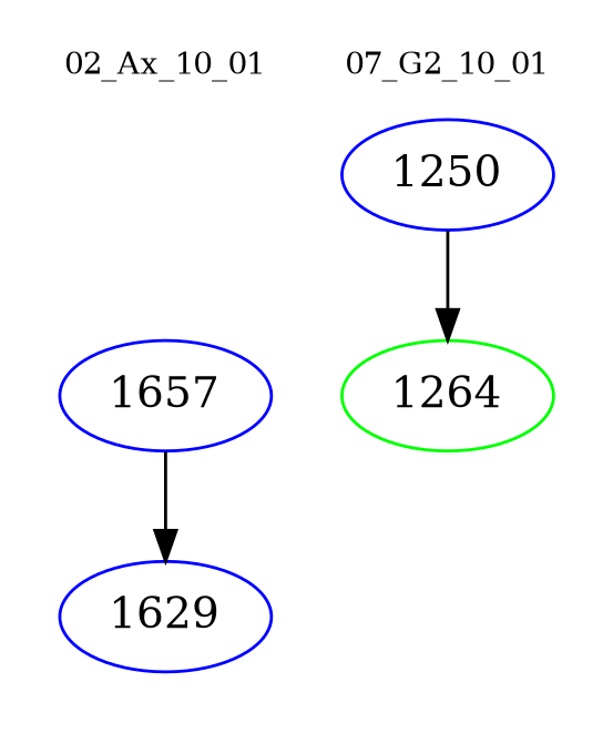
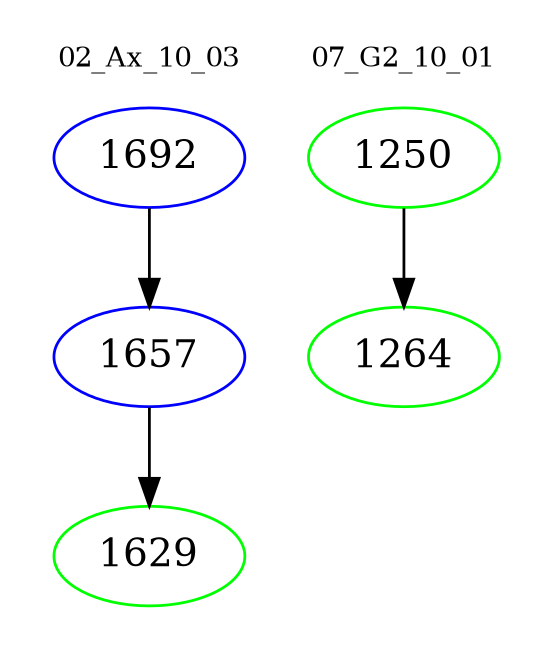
  digraph {
    node [color=blue]
    edge [color=black]
+   n1 [label=1692]
    n2 [label=1657]
-   n3 [label=1629]
-   n4 [label=1250]
+   n3 [color=green label=1629]
+   n4 [color=green label=1250]
    n5 [color=green label=1264]
    subgraph cluster_1 {
      color=white
      fontsize=10
-     label="02_Ax_10_01"
+     label="02_Ax_10_03"
+     n1
      n2
      n3
    }
    subgraph cluster_2 {
      color=white
      fontsize=10
      label="07_G2_10_01"
      n4
      n5
    }
+   n1 -> n2
    n2 -> n3
    n4 -> n5
  }
